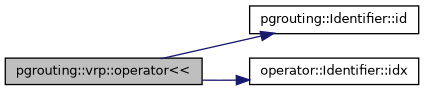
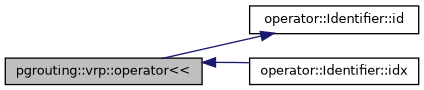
  digraph {
    rankdir=LR
    node [color=black fillcolor=white fontname=Helvetica fontsize=10 shape=record style=filled]
    edge [color=midnightblue fontname=Helvetica fontsize=10 labelfontname=Helvetica labelfontsize=10 style=solid]
    n1 [fillcolor=grey75 fontcolor=black height=0.2 label="pgrouting::vrp::operator\<\<" width=0.4]
-   n2 [height=0.2 label="pgrouting::Identifier::id" width=0.4]
+   n2 [height=0.2 label="operator::Identifier::id" width=0.4]
    n3 [height=0.2 label="operator::Identifier::idx" width=0.4]
    n1 -> n2
-   n1 -> n3
+   n3 -> n1
  }
